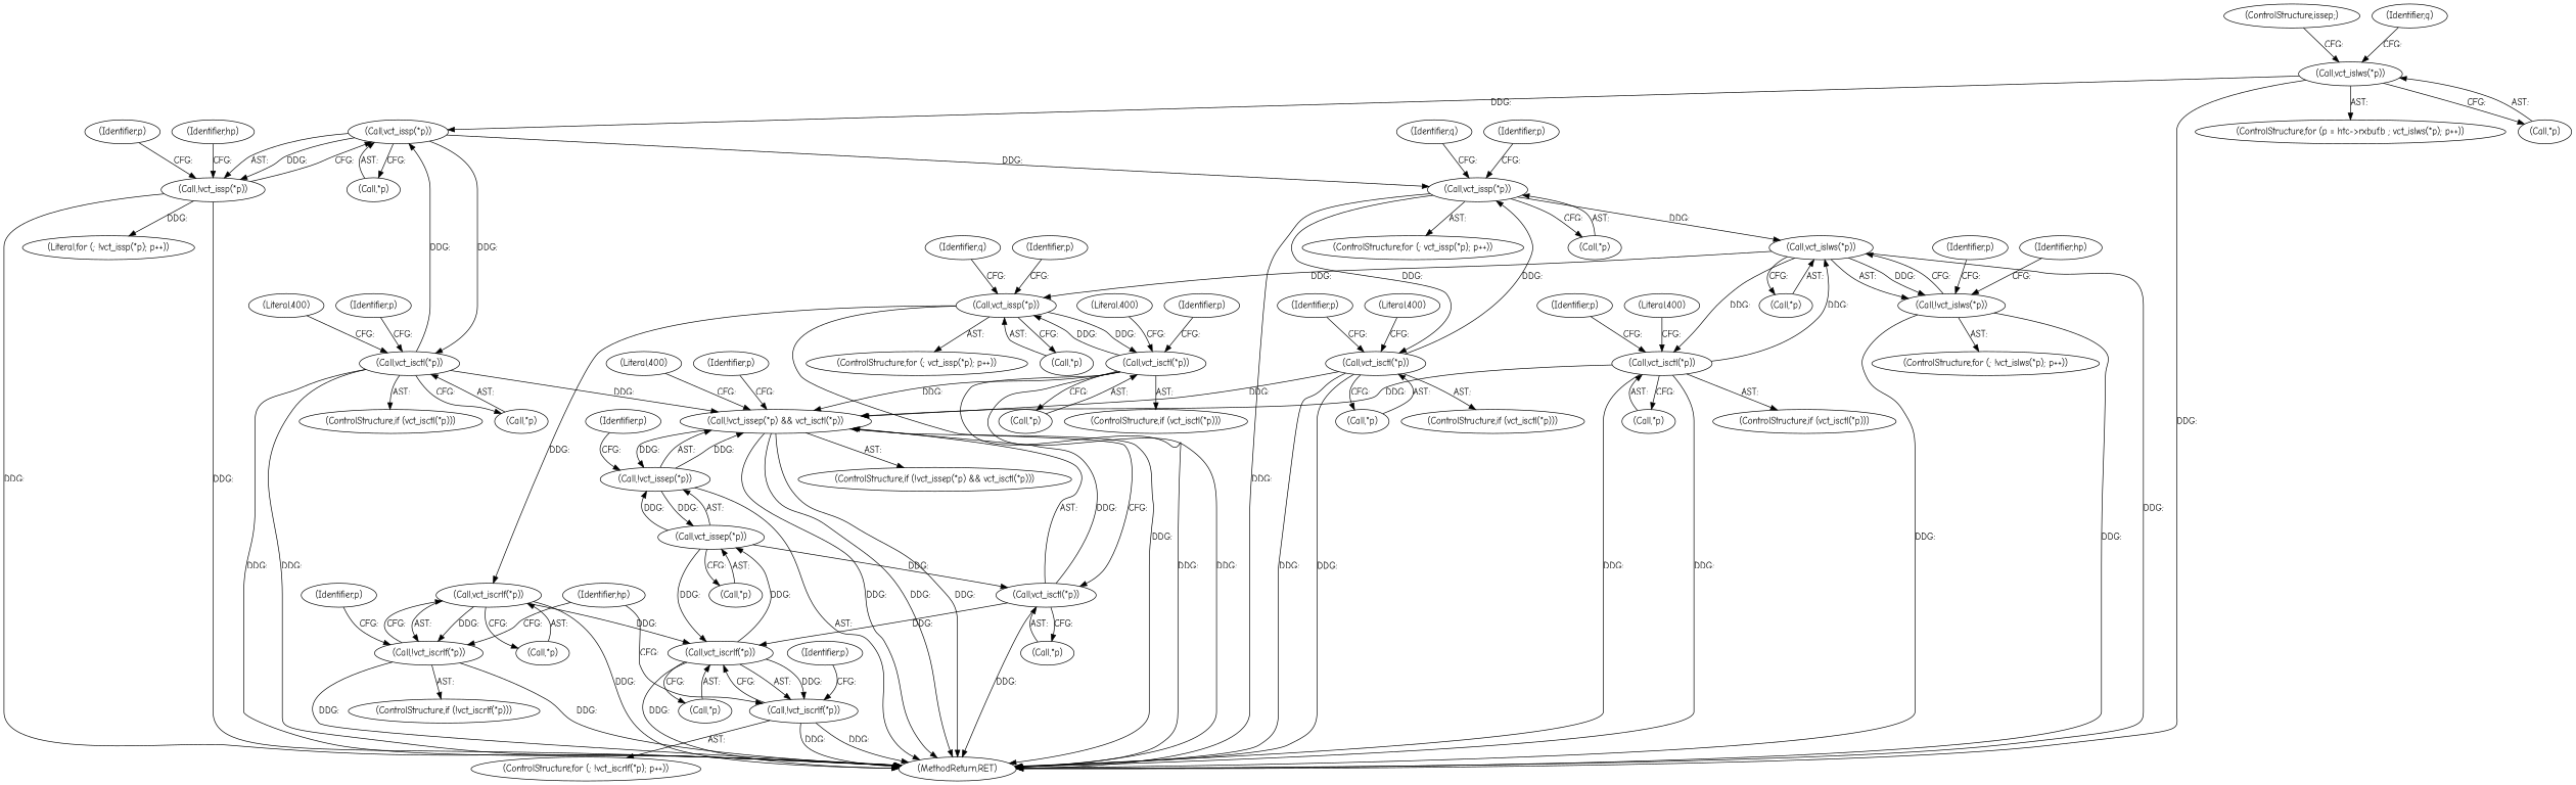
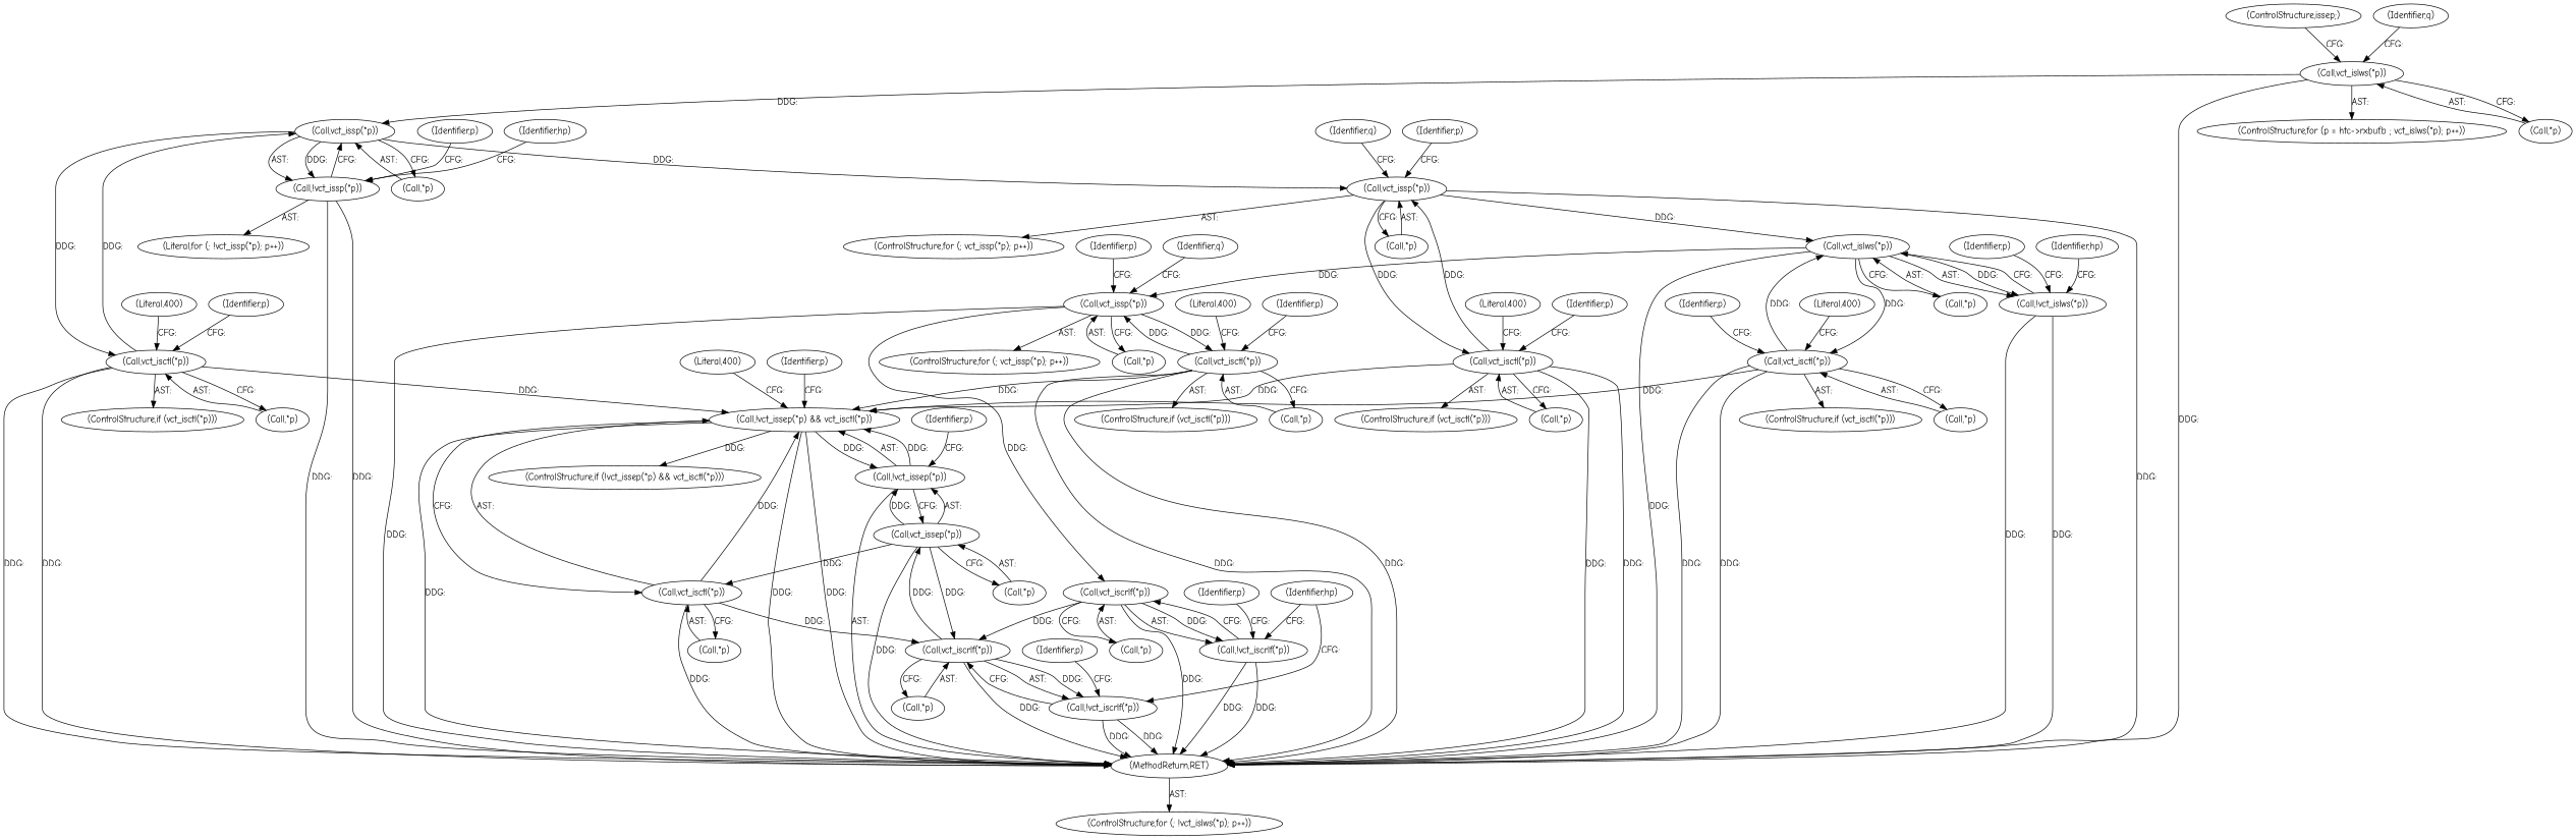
  digraph {
    fontname="Comic Neue"
    node [fontname="Comic Neue"]
    edge [fontname="Comic Neue"]
    n1 [label="(Call,vct_issp(*p))"]
    n2 [label="(Call,vct_isctl(*p))"]
    n3 [label="(Call,!vct_issp(*p))"]
    n4 [label="(Call,vct_issp(*p))"]
    n5 [label="(Call,*p)"]
    n6 [label="(Call,!vct_issep(*p) && vct_isctl(*p))"]
    n7 [label="(MethodReturn,RET)"]
    n8 [label="(ControlStructure,if (vct_isctl(*p)))"]
    n9 [label="(Call,*p)"]
    n10 [label="(Literal,for (; !vct_issp(*p); p++))"]
    n11 [label="(Call,vct_isctl(*p))"]
    n12 [label="(Call,vct_islws(*p))"]
    n13 [label="(Call,*p)"]
    n14 [label="(ControlStructure,for (; vct_issp(*p); p++))"]
    n15 [label="(Call,!vct_issep(*p))"]
    n16 [label="(Call,vct_isctl(*p))"]
    n17 [label="(ControlStructure,if (!vct_issep(*p) && vct_isctl(*p)))"]
    n18 [label="(Call,vct_islws(*p))"]
    n19 [label="(ControlStructure,for (p = htc->rxbuf.b ; vct_islws(*p); p++))"]
    n20 [label="(Call,*p)"]
    n21 [label="(ControlStructure,if (vct_isctl(*p)))"]
    n22 [label="(Call,*p)"]
    n23 [label="(Call,!vct_islws(*p))"]
    n24 [label="(Call,vct_isctl(*p))"]
    n25 [label="(Call,vct_issp(*p))"]
    n26 [label="(Call,*p)"]
    n27 [label="(Call,vct_issep(*p))"]
    n28 [label="(Call,vct_iscrlf(*p))"]
    n29 [label="(Call,*p)"]
    n30 [label="(ControlStructure,for (; !vct_islws(*p); p++))"]
    n31 [label="(ControlStructure,if (vct_isctl(*p)))"]
    n32 [label="(Call,*p)"]
    n33 [label="(Call,vct_isctl(*p))"]
    n34 [label="(Call,vct_iscrlf(*p))"]
    n35 [label="(ControlStructure,for (; vct_issp(*p); p++))"]
    n36 [label="(Call,*p)"]
    n37 [label="(ControlStructure,if (vct_isctl(*p)))"]
    n38 [label="(Call,*p)"]
    n39 [label="(Call,!vct_iscrlf(*p))"]
    n40 [label="(Call,*p)"]
-   n41 [label="(ControlStructure,if (!vct_iscrlf(*p)))"]
    n42 [label="(Call,!vct_iscrlf(*p))"]
    n43 [label="(Call,*p)"]
-   n44 [label="(ControlStructure,for (; !vct_iscrlf(*p); p++))"]
    n45 [label="(Call,*p)"]
    n46 [label="(Literal,400)"]
    n47 [label="(Identifier,hp)"]
    n48 [label="(Identifier,q)"]
    n49 [label="(Literal,400)"]
    n50 [label="(Identifier,q)"]
    n51 [label="(Identifier,p)"]
    n52 [label="(Identifier,p)"]
    n53 [label="(Identifier,p)"]
    n54 [label="(Identifier,p)"]
    n55 [label="(Identifier,p)"]
    n56 [label="(Identifier,p)"]
    n57 [label="(Literal,400)"]
    n58 [label="(Identifier,p)"]
    n59 [label="(Literal,400)"]
    n60 [label="(Identifier,p)"]
    n61 [label="(Identifier,p)"]
    n62 [label="(ControlStructure,issep;)"]
    n63 [label="(Literal,400)"]
    n64 [label="(Identifier,p)"]
    n65 [label="(Identifier,p)"]
    n66 [label="(Identifier,q)"]
    n67 [label="(Identifier,hp)"]
    n68 [label="(Identifier,hp)"]
    n69 [label="(Identifier,p)"]
    n1 -> n2 [label="DDG: "]
    n1 -> n3 [label="AST: "]
    n1 -> n3 [label="DDG: "]
    n1 -> n4 [label="DDG: "]
    n1 -> n5 [label="CFG: "]
    n2 -> n1 [label="DDG: "]
    n2 -> n6 [label="DDG: "]
    n2 -> n7 [label="DDG: "]
    n2 -> n7 [label="DDG: "]
    n2 -> n8 [label="AST: "]
    n2 -> n9 [label="CFG: "]
    n3 -> n1 [label="CFG: "]
    n3 -> n7 [label="DDG: "]
    n3 -> n7 [label="DDG: "]
-   n3 -> n10 [label="DDG: "]
+   n3 -> n10 [label="AST: "]
    n4 -> n7 [label="DDG: "]
    n4 -> n11 [label="DDG: "]
    n4 -> n12 [label="DDG: "]
    n4 -> n13 [label="CFG: "]
    n4 -> n14 [label="AST: "]
    n5 -> n1 [label="AST: "]
    n6 -> n7 [label="DDG: "]
    n6 -> n7 [label="DDG: "]
    n6 -> n7 [label="DDG: "]
    n6 -> n15 [label="DDG: "]
    n6 -> n16 [label="CFG: "]
-   n6 -> n17 [label="AST: "]
+   n6 -> n17 [label="DDG: "]
    n9 -> n2 [label="AST: "]
    n11 -> n4 [label="DDG: "]
    n11 -> n6 [label="DDG: "]
    n11 -> n7 [label="DDG: "]
    n11 -> n7 [label="DDG: "]
    n11 -> n21 [label="AST: "]
    n11 -> n22 [label="CFG: "]
    n12 -> n7 [label="DDG: "]
    n12 -> n23 [label="AST: "]
    n12 -> n23 [label="DDG: "]
    n12 -> n24 [label="DDG: "]
    n12 -> n25 [label="DDG: "]
    n12 -> n26 [label="CFG: "]
    n13 -> n4 [label="AST: "]
    n15 -> n6 [label="AST: "]
    n15 -> n6 [label="DDG: "]
    n15 -> n7 [label="AST: "]
-   n15 -> n27 [label="DDG: "]
+   n15 -> n27 [label="CFG: "]
    n16 -> n6 [label="AST: "]
    n16 -> n6 [label="DDG: "]
    n16 -> n7 [label="DDG: "]
    n16 -> n28 [label="DDG: "]
    n16 -> n29 [label="CFG: "]
    n18 -> n1 [label="DDG: "]
    n18 -> n7 [label="DDG: "]
    n18 -> n19 [label="AST: "]
    n18 -> n20 [label="CFG: "]
    n20 -> n18 [label="AST: "]
    n22 -> n11 [label="AST: "]
    n23 -> n7 [label="DDG: "]
    n23 -> n7 [label="DDG: "]
    n23 -> n12 [label="CFG: "]
-   n23 -> n30 [label="AST: "]
+   n7 -> n30 [label="AST: "]
    n24 -> n6 [label="DDG: "]
    n24 -> n7 [label="DDG: "]
    n24 -> n7 [label="DDG: "]
    n24 -> n12 [label="DDG: "]
    n24 -> n31 [label="AST: "]
    n24 -> n32 [label="CFG: "]
    n25 -> n7 [label="DDG: "]
    n25 -> n33 [label="DDG: "]
    n25 -> n34 [label="DDG: "]
    n25 -> n35 [label="AST: "]
    n25 -> n36 [label="CFG: "]
    n26 -> n12 [label="AST: "]
+   n27 -> n7 [label="DDG: "]
    n27 -> n15 [label="AST: "]
    n27 -> n15 [label="DDG: "]
    n27 -> n16 [label="DDG: "]
    n27 -> n28 [label="DDG: "]
    n27 -> n45 [label="CFG: "]
    n28 -> n7 [label="DDG: "]
    n28 -> n27 [label="DDG: "]
    n28 -> n42 [label="AST: "]
    n28 -> n42 [label="DDG: "]
    n28 -> n43 [label="CFG: "]
    n29 -> n16 [label="AST: "]
    n32 -> n24 [label="AST: "]
    n33 -> n6 [label="DDG: "]
    n33 -> n7 [label="DDG: "]
    n33 -> n7 [label="DDG: "]
    n33 -> n25 [label="DDG: "]
    n33 -> n37 [label="AST: "]
    n33 -> n38 [label="CFG: "]
    n34 -> n7 [label="DDG: "]
    n34 -> n28 [label="DDG: "]
    n34 -> n39 [label="AST: "]
    n34 -> n39 [label="DDG: "]
    n34 -> n40 [label="CFG: "]
    n36 -> n25 [label="AST: "]
    n38 -> n33 [label="AST: "]
    n39 -> n7 [label="DDG: "]
    n39 -> n7 [label="DDG: "]
    n39 -> n34 [label="CFG: "]
-   n39 -> n41 [label="AST: "]
    n40 -> n34 [label="AST: "]
    n42 -> n7 [label="DDG: "]
    n42 -> n7 [label="DDG: "]
    n42 -> n28 [label="CFG: "]
-   n42 -> n44 [label="AST: "]
    n43 -> n28 [label="AST: "]
    n45 -> n27 [label="AST: "]
    n46 -> n2 [label="CFG: "]
    n47 -> n23 [label="CFG: "]
    n48 -> n25 [label="CFG: "]
    n49 -> n33 [label="CFG: "]
    n50 -> n4 [label="CFG: "]
    n51 -> n42 [label="CFG: "]
    n52 -> n3 [label="CFG: "]
    n53 -> n33 [label="CFG: "]
    n54 -> n15 [label="CFG: "]
    n55 -> n24 [label="CFG: "]
    n56 -> n2 [label="CFG: "]
    n57 -> n24 [label="CFG: "]
    n58 -> n25 [label="CFG: "]
    n59 -> n6 [label="CFG: "]
    n60 -> n6 [label="CFG: "]
    n61 -> n39 [label="CFG: "]
    n62 -> n18 [label="CFG: "]
    n63 -> n11 [label="CFG: "]
    n64 -> n23 [label="CFG: "]
    n65 -> n4 [label="CFG: "]
    n66 -> n18 [label="CFG: "]
    n67 -> n39 [label="CFG: "]
    n67 -> n42 [label="CFG: "]
    n68 -> n3 [label="CFG: "]
    n69 -> n11 [label="CFG: "]
  }
